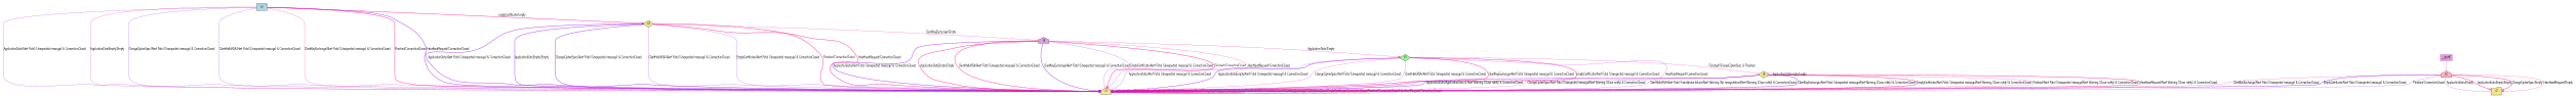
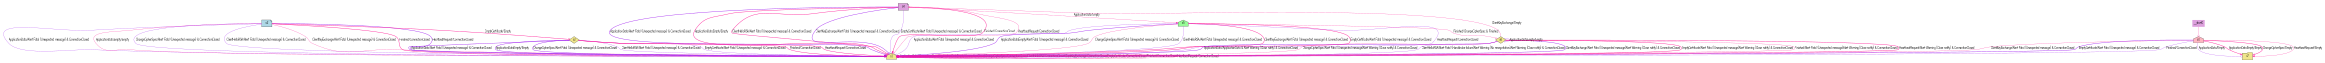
  digraph {
    fontname="Comic Neue"
    node [fillcolor=khaki fontname="Comic Neue" shape=diamond style=filled]
    edge [arrowhead=odot color=deeppink fontname="Comic Neue" style=solid]
    n1 [fillcolor=lightpink label=s0 shape=house]
    n2 [label=s1 shape=house]
    s7 [shape=folder]
    n4 [fillcolor=lightblue label=s2 shape=note]
    n5 [label=s3]
-   n6 [fillcolor=plum label=s4 shape=house]
-   n7 [fillcolor=palegreen label=s5]
+   n6 [fillcolor=plum label=s4 shape=note]
+   n7 [fillcolor=palegreen label=s5 shape=house]
    n8 [label=s6]
    __start0 [fillcolor=plum shape=none]
    n1 -> n2 [arrowhead=onormal label="ClientKeyExchange/Alert Fatal (Unexpected message) & ConnectionClosed"]
    n1 -> n2 [arrowhead=normal color=purple label="EmptyCertificate/Alert Fatal (Unexpected message) & ConnectionClosed" style=bold]
    n1 -> n2 [color=purple label="Finished/ConnectionClosed"]
    n1 -> s7 [color=purple label="ApplicationData/Empty"]
    n1 -> s7 [arrowhead=onormal label="ApplicationDataEmpty/Empty" style=bold]
    n1 -> s7 [arrowhead=onormal label="ChangeCipherSpec/Empty" style=bold]
    n1 -> s7 [arrowhead=normal label="HeartbeatRequest/Empty"]
    n2 -> n2 [arrowhead=onormal label="ApplicationData/ConnectionClosed" style=bold]
    n2 -> n2 [arrowhead=normal color=purple label="ApplicationDataEmpty/ConnectionClosed" style=bold]
    n2 -> n2 [label="ChangeCipherSpec/ConnectionClosed" style=bold]
    n2 -> n2 [arrowhead=normal label="ClientHelloRSA/ConnectionClosed" style=bold]
    n2 -> n2 [arrowhead=normal color=purple label="ClientKeyExchange/ConnectionClosed"]
    n2 -> n2 [arrowhead=normal color=purple label="EmptyCertificate/ConnectionClosed"]
    n2 -> n2 [label="Finished/ConnectionClosed"]
    n2 -> n2 [label="HeartbeatRequest/ConnectionClosed"]
    n4 -> n2 [arrowhead=normal color=purple label="ApplicationData/Alert Fatal (Unexpected message) & ConnectionClosed"]
    n4 -> n2 [label="ApplicationDataEmpty/Empty"]
    n4 -> n2 [color=purple label="ChangeCipherSpec/Alert Fatal (Unexpected message) & ConnectionClosed"]
    n4 -> n2 [arrowhead=onormal color=purple label="ClientHelloRSA/Alert Fatal (Unexpected message) & ConnectionClosed"]
    n4 -> n2 [label="ClientKeyExchange/Alert Fatal (Unexpected message) & ConnectionClosed"]
    n4 -> n2 [arrowhead=onormal label="Finished/ConnectionClosed" style=bold]
    n4 -> n2 [arrowhead=normal color=purple label="HeartbeatRequest/ConnectionClosed" style=bold]
-   n4 -> n5 [arrowhead=normal label="EmptyCertificate/Empty" style=bold]
+   n4 -> n5 [label="EmptyCertificate/Empty" style=bold]
    n5 -> n2 [arrowhead=normal color=purple label="ApplicationData/Alert Fatal (Unexpected message) & ConnectionClosed" style=bold]
    n5 -> n2 [arrowhead=normal color=purple label="ApplicationDataEmpty/Empty" style=bold]
    n5 -> n2 [arrowhead=normal color=purple label="ChangeCipherSpec/Alert Fatal (Unexpected message) & ConnectionClosed" style=bold]
    n5 -> n2 [arrowhead=normal color=purple label="ClientHelloRSA/Alert Fatal (Unexpected message) & ConnectionClosed"]
    n5 -> n2 [color=purple label="EmptyCertificate/Alert Fatal (Unexpected message) & ConnectionClosed"]
    n5 -> n2 [label="Finished/ConnectionClosed" style=bold]
    n5 -> n2 [label="HeartbeatRequest/ConnectionClosed" style=bold]
-   n5 -> n6 [label="ClientKeyExchange/Empty"]
+   n8 -> n6 [label="ClientKeyExchange/Empty"]
    n6 -> n2 [arrowhead=onormal color=purple label="ApplicationData/Alert Fatal (Unexpected message) & ConnectionClosed" style=bold]
    n6 -> n2 [label="ApplicationDataEmpty/Empty" style=bold]
    n6 -> n2 [label="ClientHelloRSA/Alert Fatal (Unexpected message) & ConnectionClosed" style=bold]
    n6 -> n2 [color=purple label="ClientKeyExchange/Alert Fatal (Unexpected message) & ConnectionClosed" style=bold]
    n6 -> n2 [color=purple label="EmptyCertificate/Alert Fatal (Unexpected message) & ConnectionClosed"]
    n6 -> n2 [arrowhead=normal label="Finished/ConnectionClosed" style=bold]
    n6 -> n2 [arrowhead=onormal label="HeartbeatRequest/ConnectionClosed"]
    n6 -> n7 [arrowhead=normal label="ApplicationData/Empty"]
    n7 -> n2 [color=purple label="ApplicationData/Alert Fatal (Unexpected message) & ConnectionClosed"]
    n7 -> n2 [arrowhead=onormal color=purple label="ApplicationDataEmpty/Alert Fatal (Unexpected message) & ConnectionClosed" style=bold]
    n7 -> n2 [arrowhead=normal label="ChangeCipherSpec/Alert Fatal (Unexpected message) & ConnectionClosed"]
    n7 -> n2 [color=purple label="ClientHelloRSA/Alert Fatal (Unexpected message) & ConnectionClosed"]
    n7 -> n2 [arrowhead=normal label="ClientKeyExchange/Alert Fatal (Unexpected message) & ConnectionClosed" style=bold]
    n7 -> n2 [label="EmptyCertificate/Alert Fatal (Unexpected message) & ConnectionClosed" style=bold]
    n7 -> n2 [arrowhead=onormal color=purple label="HeartbeatRequest/ConnectionClosed"]
    n7 -> n8 [arrowhead=onormal label="Finished/ChangeCipherSpec & Finished"]
    n8 -> n2 [arrowhead=normal color=purple label="ApplicationData/ApplicationData & Alert Warning (Close notify) & ConnectionClosed" style=bold]
    n8 -> n2 [arrowhead=normal label="ChangeCipherSpec/Alert Fatal (Unexpected message)Alert Warning (Close notify) & ConnectionClosed"]
    n8 -> n2 [color=purple label="ClientHelloRSA/Alert Fatal (Handshake failure)Alert Warning (No renegotiation)Alert Warning (Close notify) & ConnectionClosed"]
    n8 -> n2 [arrowhead=onormal color=purple label="ClientKeyExchange/Alert Fatal (Unexpected message)Alert Warning (Close notify) & ConnectionClosed" style=bold]
    n8 -> n2 [label="EmptyCertificate/Alert Fatal (Unexpected message)Alert Warning (Close notify) & ConnectionClosed" style=bold]
    n8 -> n2 [arrowhead=onormal label="Finished/Alert Fatal (Unexpected message)Alert Warning (Close notify) & ConnectionClosed"]
    n8 -> n2 [arrowhead=normal label="HeartbeatRequest/Alert Warning (Close notify) & ConnectionClosed" style=bold]
    n8 -> n8 [color=purple label="ApplicationDataEmpty/Empty"]
    __start0 -> n1
  }
